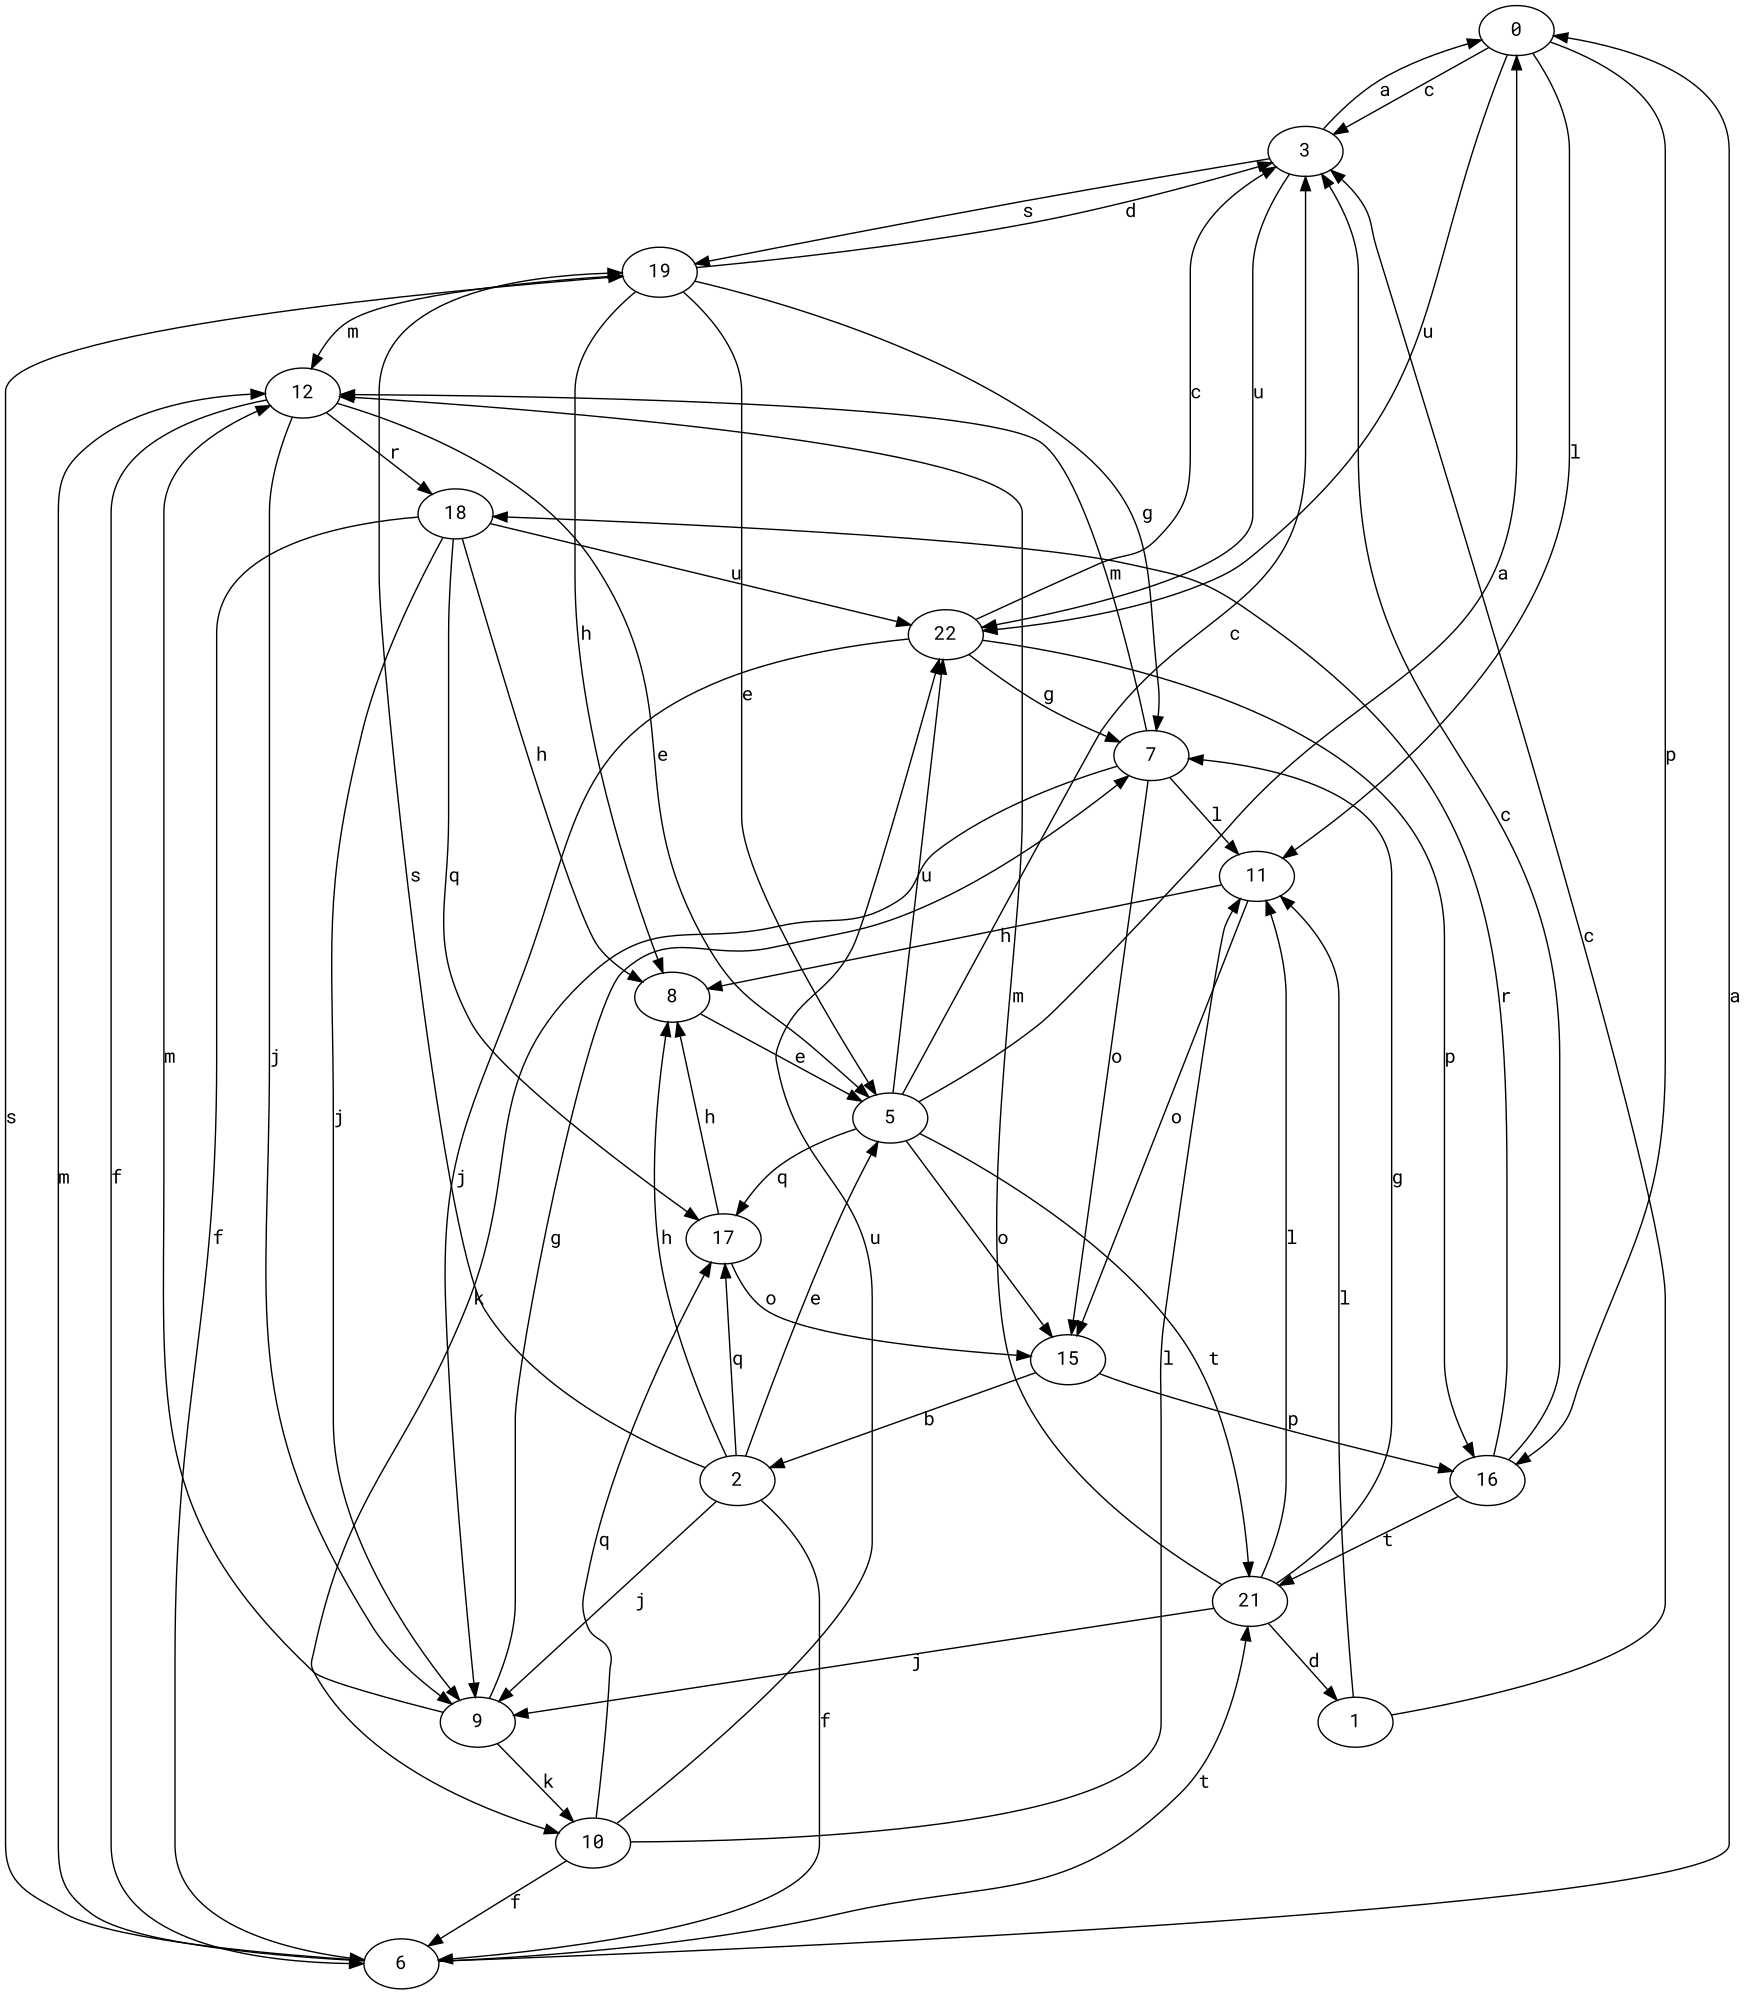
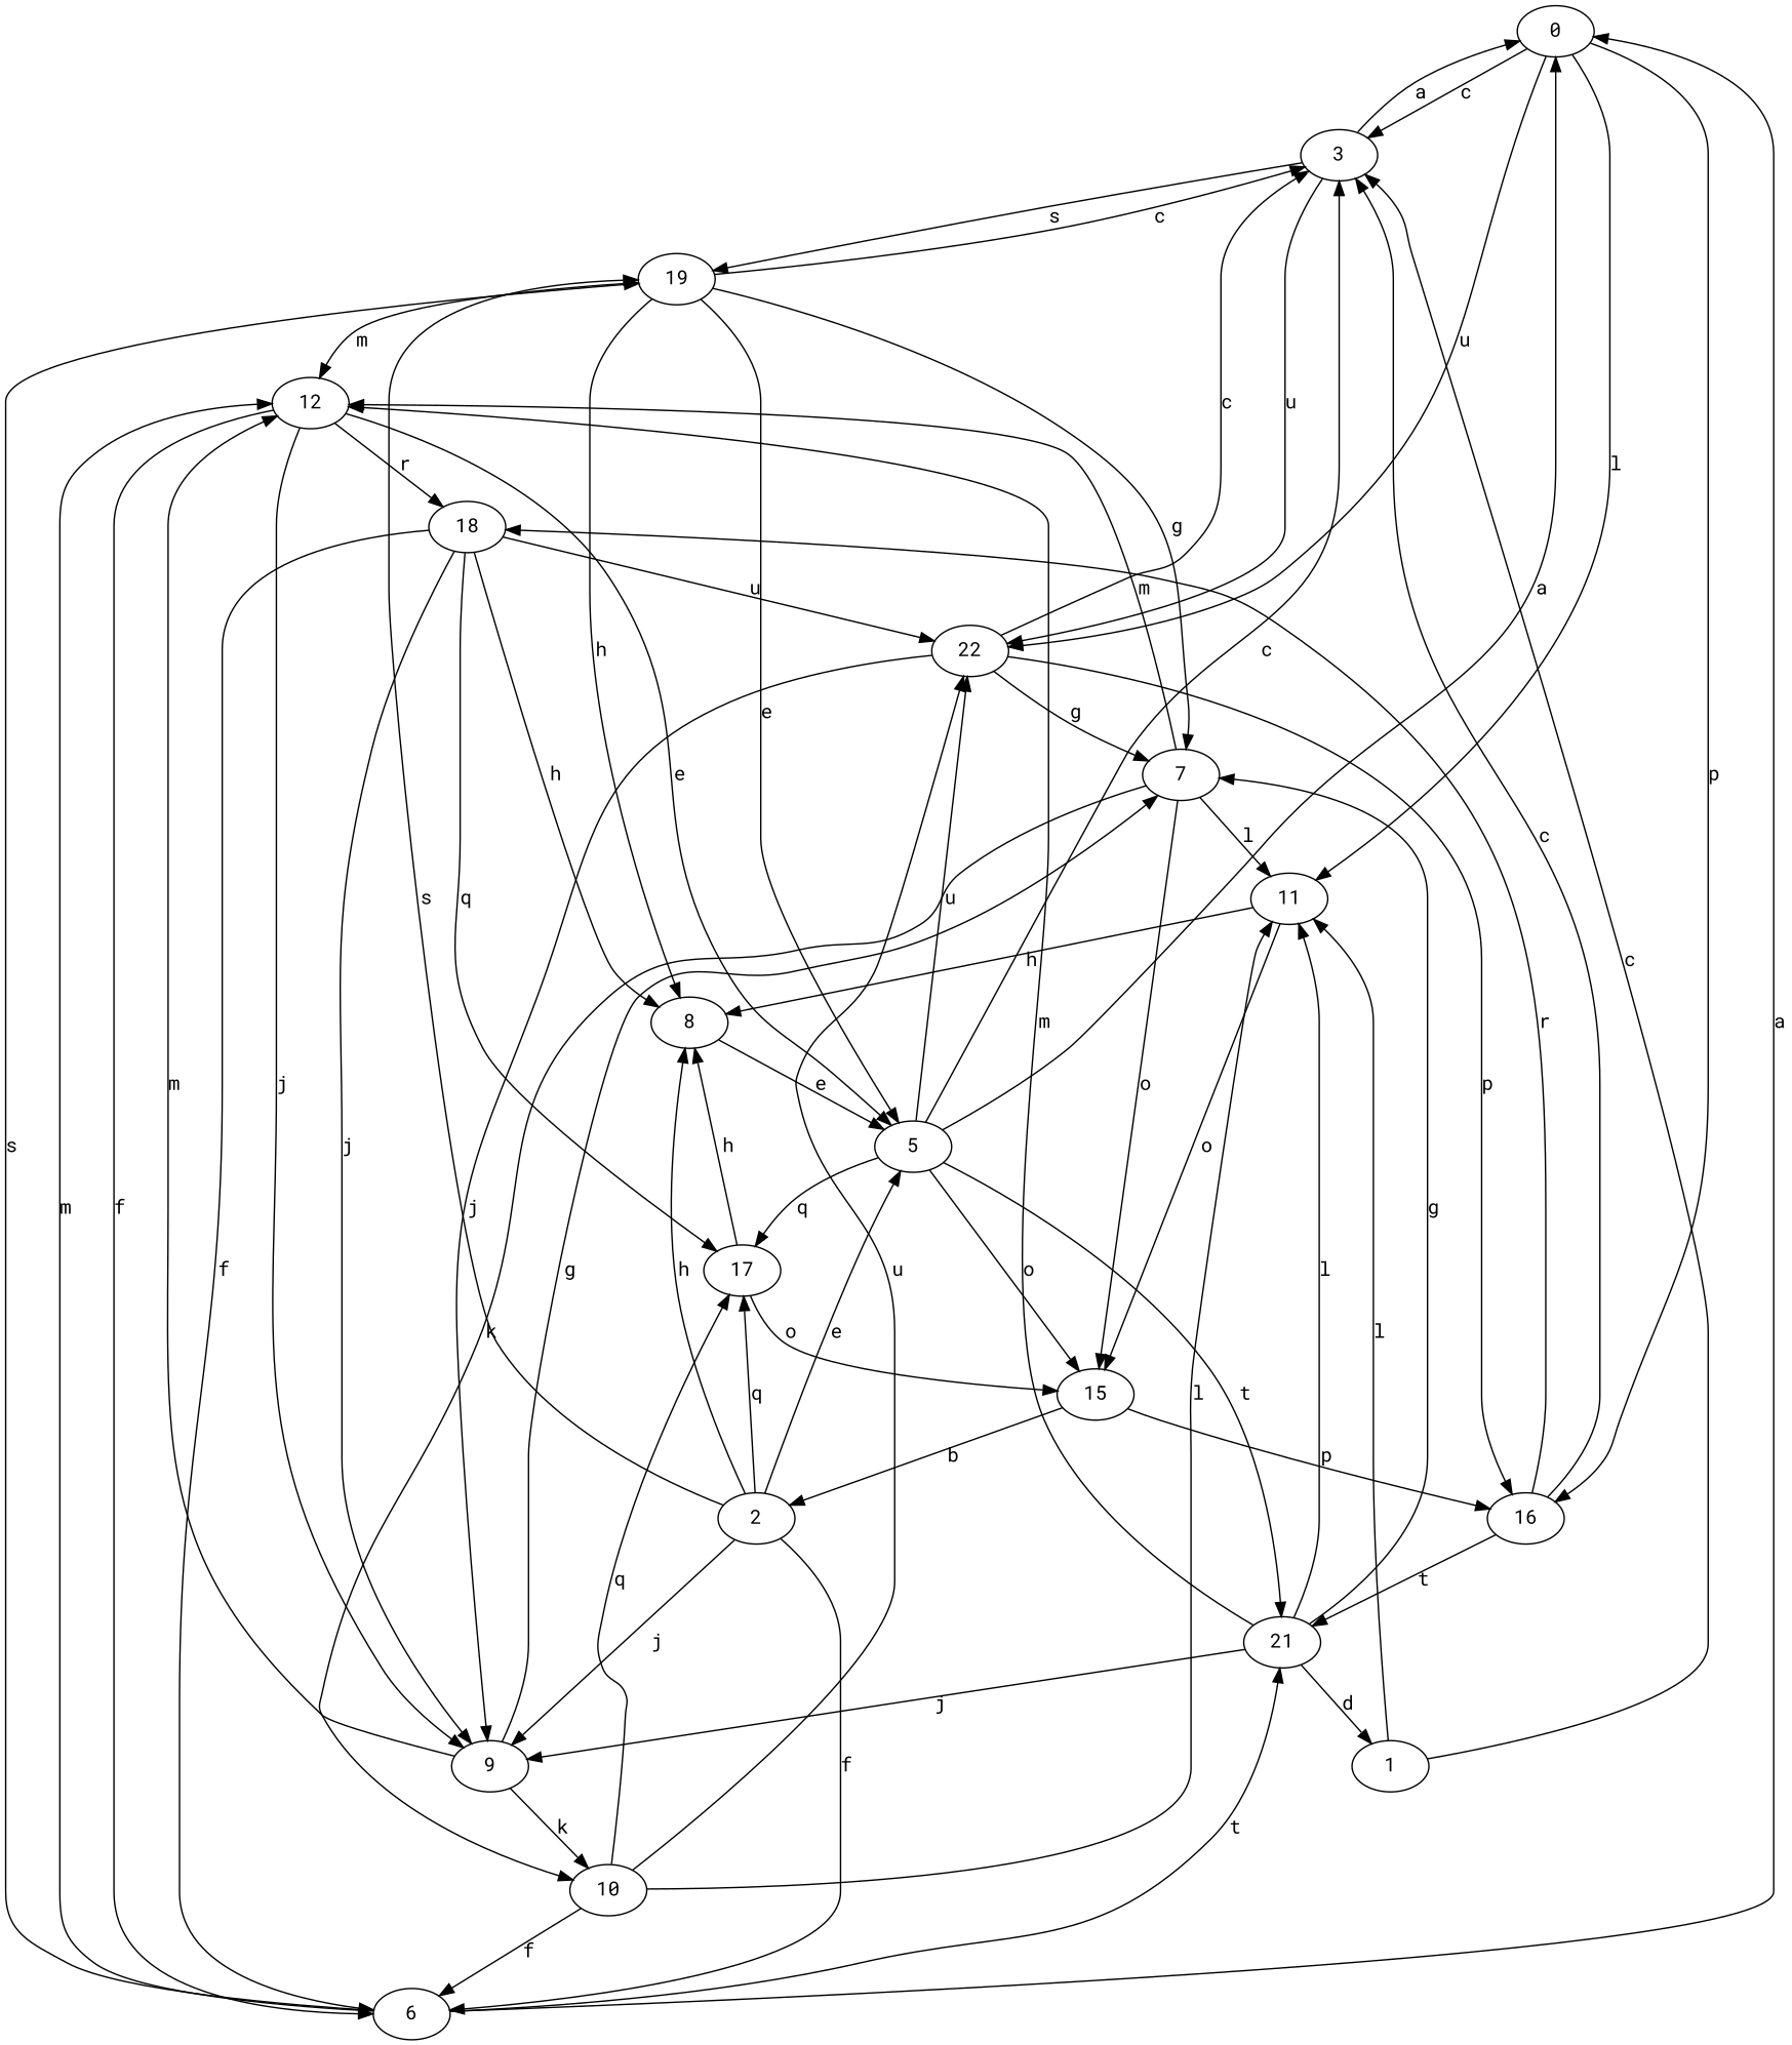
  strict digraph {
    fontname="Roboto Mono"
    node [fontname="Roboto Mono"]
    edge [fontname="Roboto Mono"]
    0
    3
    11
    16
    22
    19
    8
    15
    21
    18
    9
    7
    2
    5
    6
    17
    12
    10
    n19 [label=1]
    0 -> 3 [label=c]
    0 -> 11 [label=l]
    0 -> 16 [label=p]
    0 -> 22 [label=u]
    3 -> 0 [label=a]
    3 -> 22 [label=u]
    3 -> 19 [label=s]
    11 -> 8 [label=h]
    11 -> 15 [label=o]
    16 -> 3 [label=c]
    16 -> 21 [label=t]
    16 -> 18 [label=r]
    22 -> 3 [label=c]
    22 -> 16 [label=p]
    22 -> 9 [label=j]
    22 -> 7 [label=g]
-   19 -> 3 [label=d]
+   19 -> 3 [label=c]
    19 -> 8 [label=h]
    19 -> 7 [label=g]
    19 -> 5 [label=e]
    19 -> 12 [label=m]
    8 -> 5 [label=e]
    15 -> 16 [label=p]
    15 -> 2 [label=b]
    21 -> 11 [label=l]
    21 -> 9 [label=j]
    21 -> 7 [label=g]
    21 -> 12 [label=m]
    21 -> n19 [label=d]
    18 -> 22 [label=u]
    18 -> 8 [label=h]
    18 -> 9 [label=j]
    18 -> 6 [label=f]
    18 -> 17 [label=q]
    9 -> 7 [label=g]
    9 -> 12 [label=m]
    9 -> 10 [label=k]
    7 -> 11 [label=l]
    7 -> 15 [label=o]
    7 -> 12 [label=m]
    7 -> 10 [label=k]
    2 -> 19 [label=s]
    2 -> 8 [label=h]
    2 -> 9 [label=j]
    2 -> 5 [label=e]
    2 -> 6 [label=f]
    2 -> 17 [label=q]
    5 -> 0 [label=a]
    5 -> 3 [label=c]
    5 -> 22 [label=u]
    5 -> 15 [label=o]
    5 -> 21 [label=t]
    5 -> 17 [label=q]
    6 -> 0 [label=a]
    6 -> 19 [label=s]
    6 -> 21 [label=t]
    6 -> 12 [label=m]
    17 -> 8 [label=h]
    17 -> 15 [label=o]
    12 -> 18 [label=r]
    12 -> 9 [label=j]
    12 -> 5 [label=e]
    12 -> 6 [label=f]
    10 -> 11 [label=l]
    10 -> 22 [label=u]
    10 -> 6 [label=f]
    10 -> 17 [label=q]
    n19 -> 3 [label=c]
    n19 -> 11 [label=l]
  }
